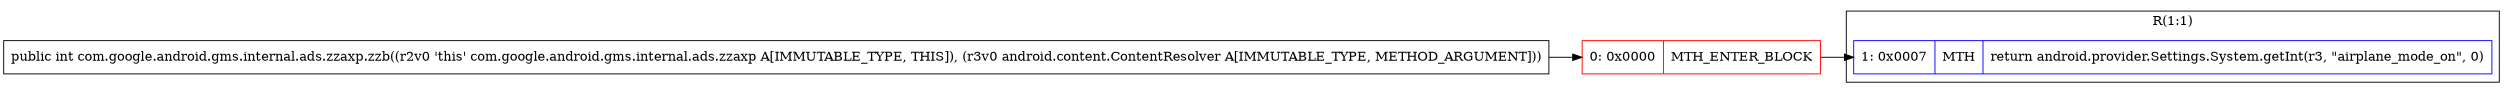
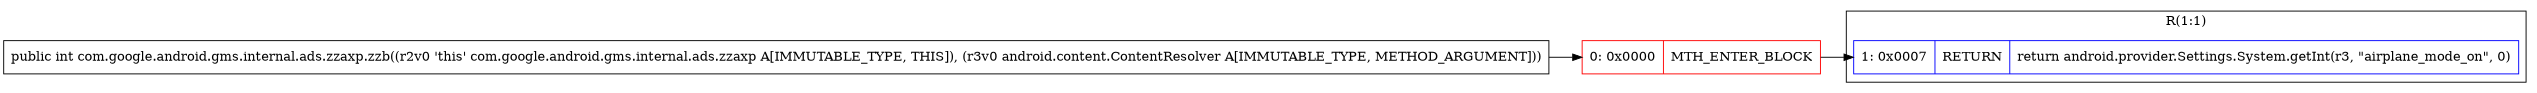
  digraph {
    rankdir=LR
    node [shape=record]
-   n1 [color=blue label="{1\:\ 0x0007|MTH\l|return android.provider.Settings.System.getInt(r3, \"airplane_mode_on\", 0)\l}"]
+   n1 [color=blue label="{1\:\ 0x0007|RETURN\l|return android.provider.Settings.System.getInt(r3, \"airplane_mode_on\", 0)\l}"]
    n2 [color=red label="{0\:\ 0x0000|MTH_ENTER_BLOCK\l}"]
    n3 [label="{public int com.google.android.gms.internal.ads.zzaxp.zzb((r2v0 'this' com.google.android.gms.internal.ads.zzaxp A[IMMUTABLE_TYPE, THIS]), (r3v0 android.content.ContentResolver A[IMMUTABLE_TYPE, METHOD_ARGUMENT])) }"]
    subgraph cluster_1 {
      label="R(1:1)"
      n1
    }
    n2 -> n1
    n3 -> n2
  }
